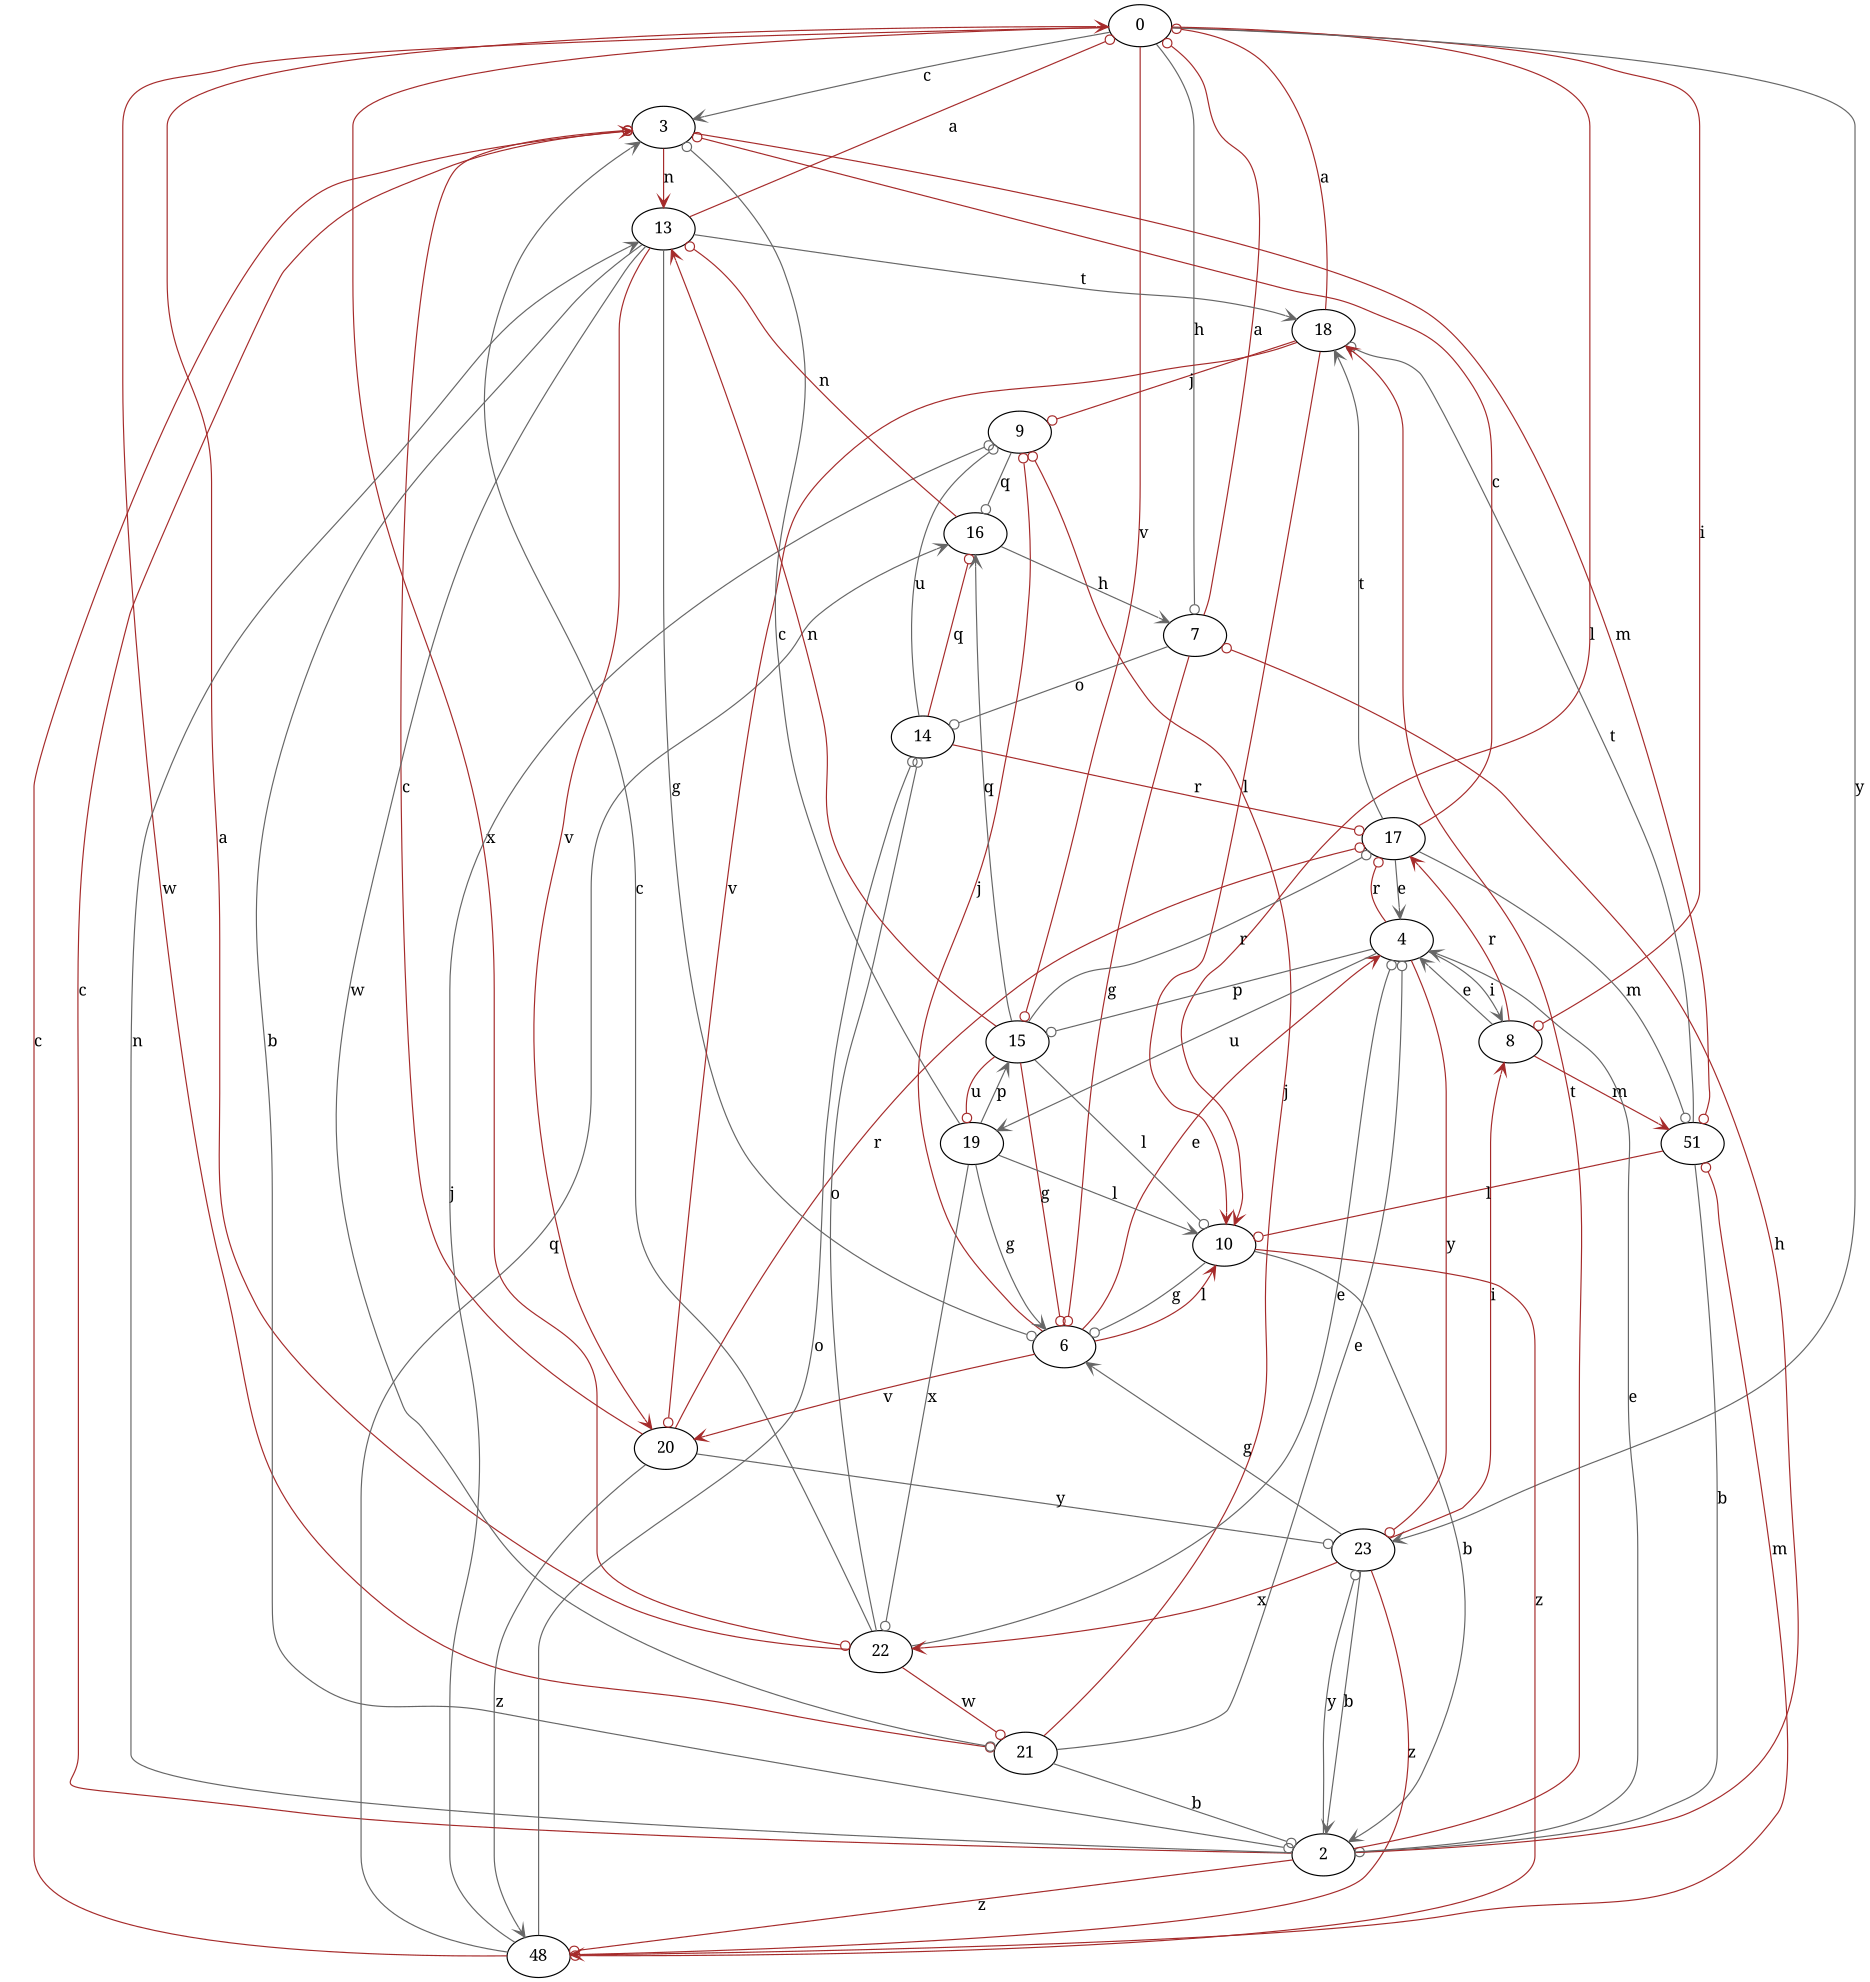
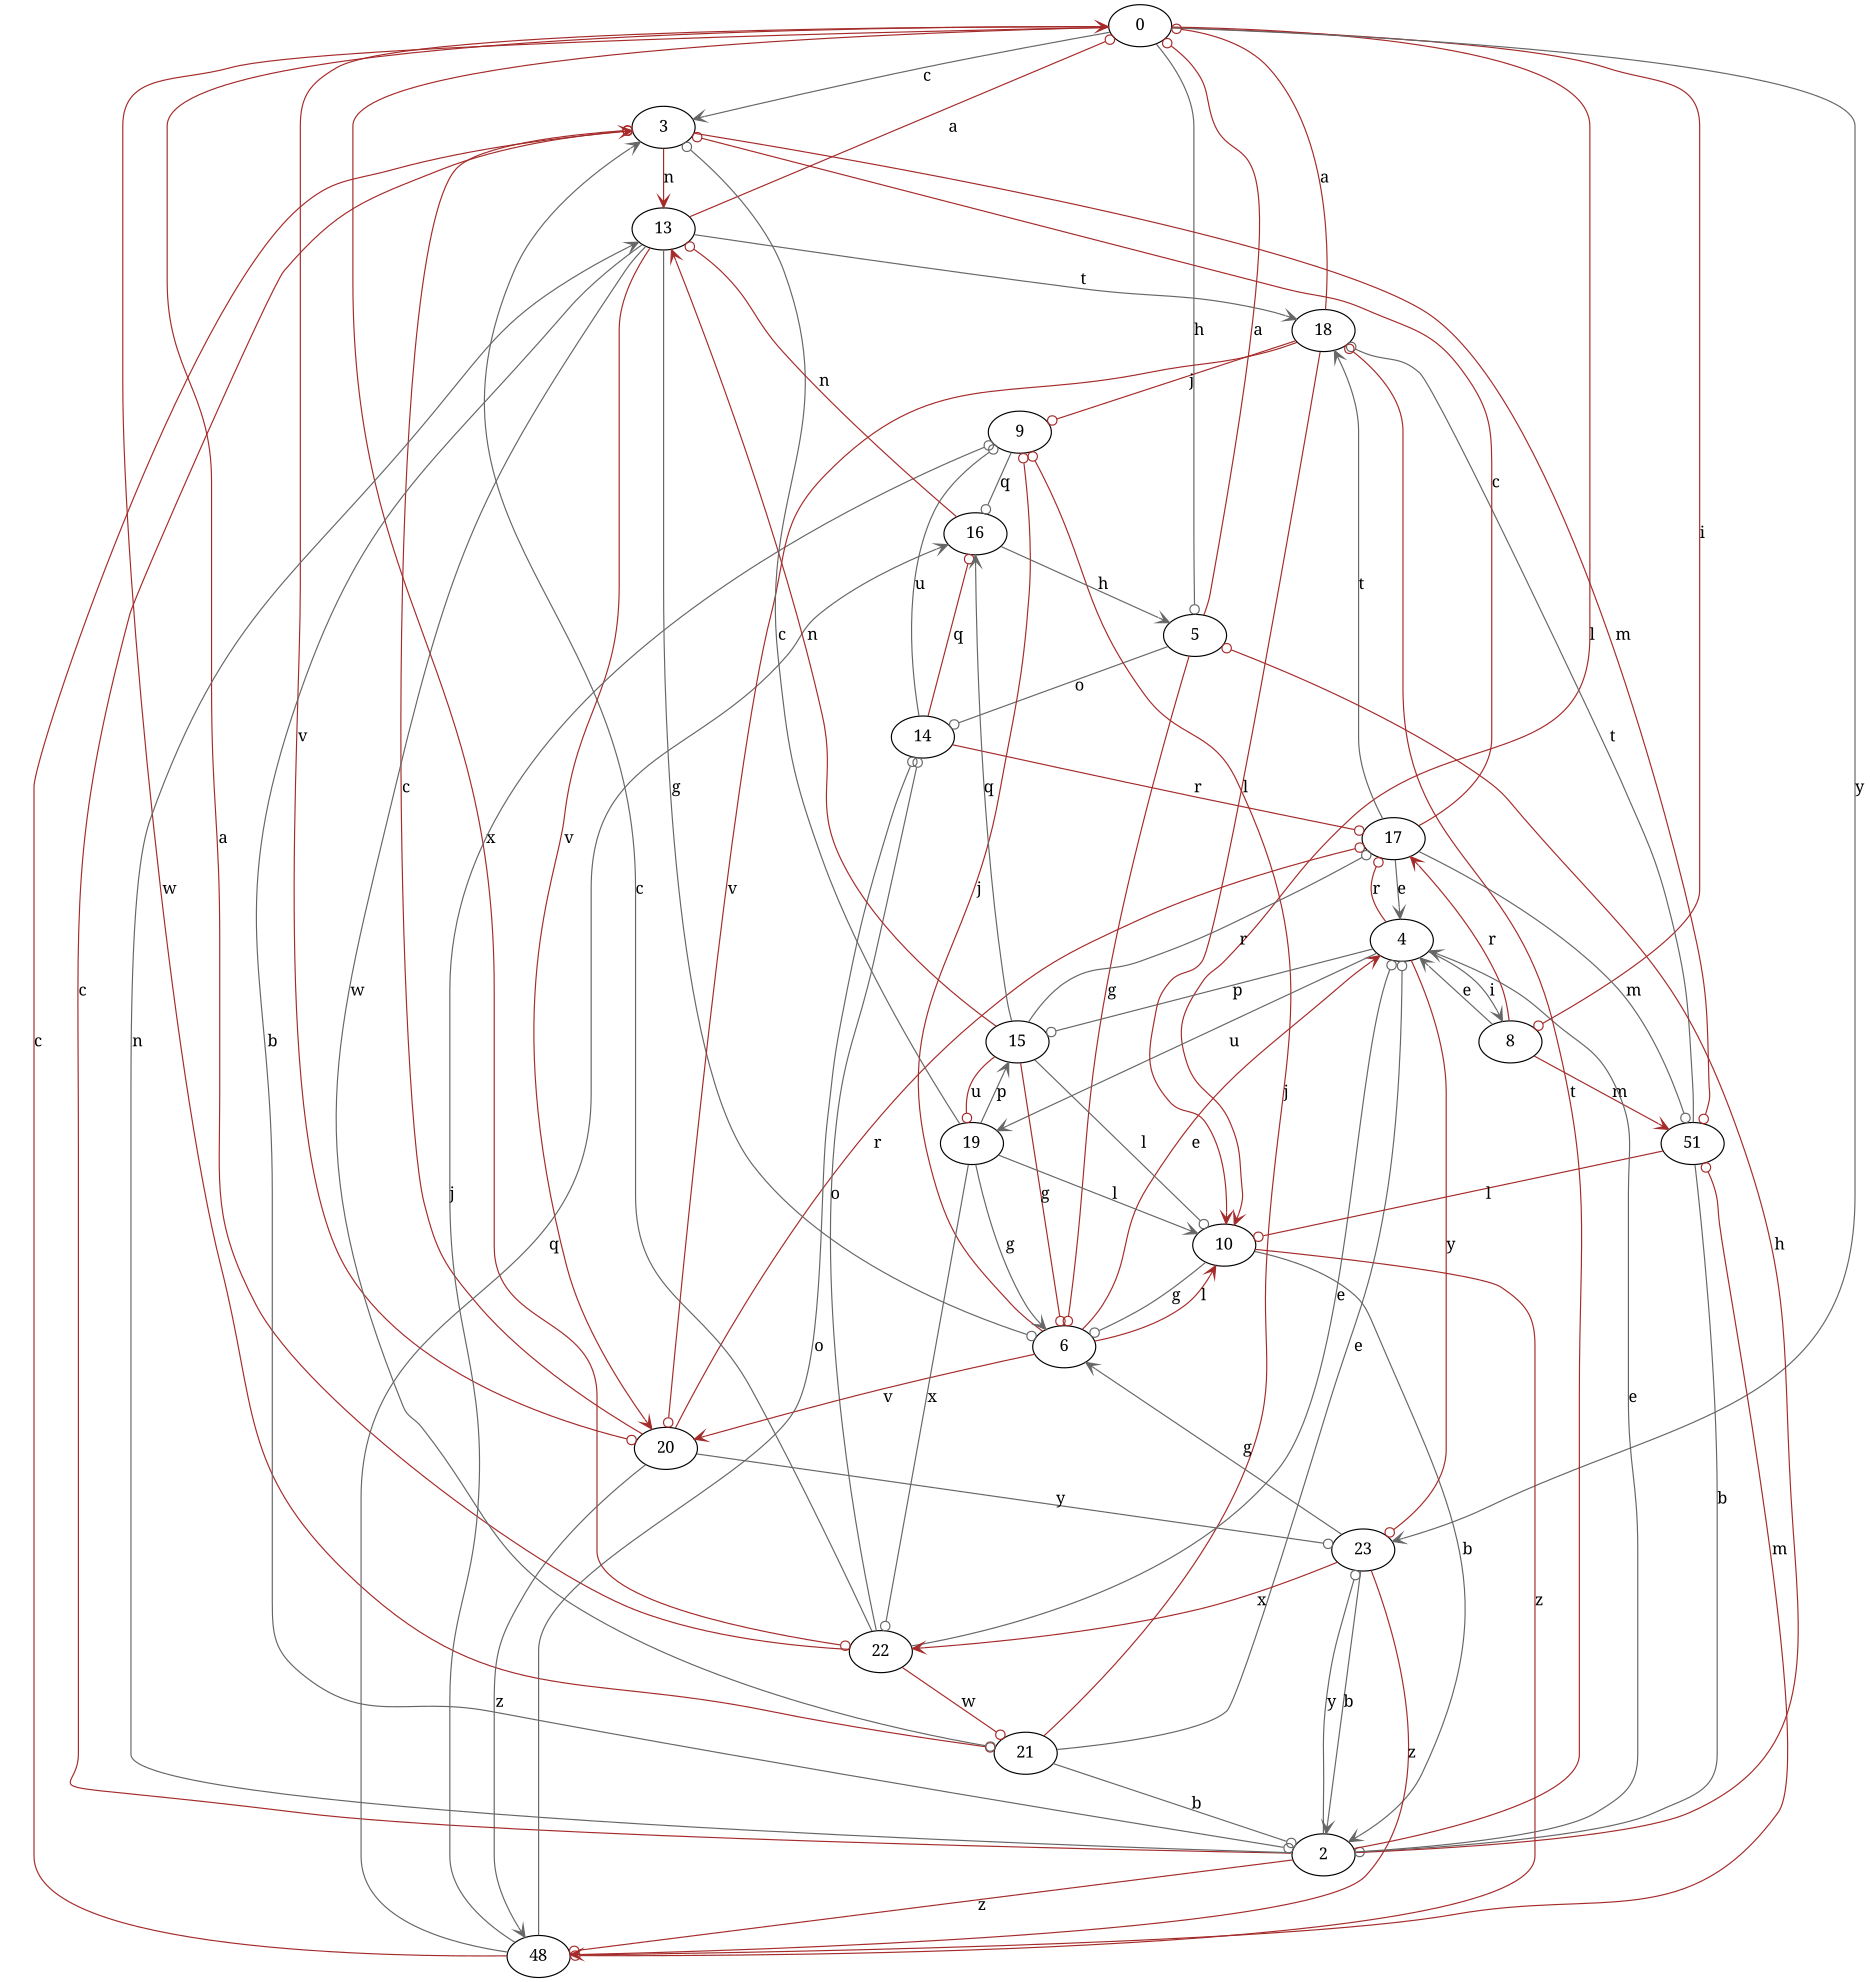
  strict digraph {
    fontname="Noto Serif"
    node [fontname="Noto Serif"]
    edge [arrowhead=odot color=brown fontname="Noto Serif"]
    0
    3
-   7
+   7 [label=5]
    8
    10
    20
    21
    22
    23
    13
    n11 [label=51]
    6
    14
    4
    17
    2
    n17 [label=48]
    9
    18
    15
    19
    16
    0 -> 3 [arrowhead=vee color=gray40 label=c]
    0 -> 7 [color=gray40 label=h]
    0 -> 8 [label=i]
    0 -> 10 [arrowhead=vee label=l]
-   0 -> 15 [label=v]
+   0 -> 20 [label=v]
    0 -> 21 [label=w]
    0 -> 22 [label=x]
    0 -> 23 [arrowhead=vee color=gray40 label=y]
    3 -> 13 [arrowhead=vee label=n]
    3 -> n11 [label=m]
    7 -> 0 [label=a]
    7 -> 6 [label=g]
    7 -> 14 [color=gray40 label=o]
    8 -> n11 [arrowhead=vee label=m]
    8 -> 4 [arrowhead=vee color=gray40 label=e]
    8 -> 17 [arrowhead=vee label=r]
    10 -> 6 [color=gray40 label=g]
    10 -> 2 [arrowhead=vee color=gray40 label=b]
    10 -> n17 [label=z]
    20 -> 3 [label=c]
    20 -> 23 [color=gray40 label=y]
    20 -> 17 [label=r]
    20 -> n17 [arrowhead=vee color=gray40 label=z]
    21 -> 4 [color=gray40 label=e]
    21 -> 2 [color=gray40 label=b]
    21 -> 9 [label=j]
    22 -> 0 [arrowhead=vee label=a]
    22 -> 3 [arrowhead=vee color=gray40 label=c]
    22 -> 21 [label=w]
    22 -> 14 [color=gray40 label=o]
    22 -> 4 [color=gray40 label=e]
-   23 -> 8 [arrowhead=vee label=i]
    23 -> 22 [arrowhead=vee label=x]
    23 -> 6 [arrowhead=vee color=gray40 label=g]
    23 -> 2 [arrowhead=vee color=gray40 label=b]
    23 -> n17 [arrowhead=vee label=z]
    13 -> 0 [label=a]
    13 -> 20 [arrowhead=vee label=v]
    13 -> 21 [color=gray40 label=w]
    13 -> 6 [color=gray40 label=g]
    13 -> 2 [color=gray40 label=b]
    13 -> 18 [arrowhead=vee color=gray40 label=t]
    n11 -> 10 [label=l]
    n11 -> 2 [color=gray40 label=b]
    n11 -> 18 [color=gray40 label=t]
    6 -> 10 [arrowhead=vee label=l]
    6 -> 20 [arrowhead=vee label=v]
    6 -> 4 [arrowhead=vee label=e]
    6 -> 9 [label=j]
    14 -> 17 [label=r]
    14 -> 9 [color=gray40 label=u]
    14 -> 16 [label=q]
    4 -> 8 [arrowhead=vee color=gray40 label=i]
    4 -> 23 [label=y]
    4 -> 17 [label=r]
    4 -> 15 [color=gray40 label=p]
    4 -> 19 [arrowhead=vee color=gray40 label=u]
    17 -> 3 [label=c]
    17 -> n11 [color=gray40 label=m]
    17 -> 4 [arrowhead=vee color=gray40 label=e]
    17 -> 18 [arrowhead=vee color=gray40 label=t]
    2 -> 3 [label=c]
    2 -> 7 [label=h]
    2 -> 23 [color=gray40 label=y]
    2 -> 13 [arrowhead=vee color=gray40 label=n]
    2 -> 4 [arrowhead=vee color=gray40 label=e]
    2 -> n17 [label=z]
-   2 -> 18 [arrowhead=vee label=t]
+   2 -> 18 [label=t]
    n17 -> 3 [arrowhead=vee label=c]
    n17 -> n11 [label=m]
    n17 -> 14 [color=gray40 label=o]
    n17 -> 9 [color=gray40 label=j]
    n17 -> 16 [arrowhead=vee color=gray40 label=q]
    9 -> 16 [color=gray40 label=q]
    18 -> 0 [label=a]
    18 -> 10 [arrowhead=vee label=l]
    18 -> 20 [label=v]
    18 -> 9 [label=j]
    15 -> 10 [color=gray40 label=l]
    15 -> 13 [arrowhead=vee label=n]
    15 -> 6 [label=g]
    15 -> 17 [color=gray40 label=r]
    15 -> 19 [label=u]
    15 -> 16 [arrowhead=vee color=gray40 label=q]
    19 -> 3 [color=gray40 label=c]
    19 -> 10 [arrowhead=vee color=gray40 label=l]
    19 -> 22 [color=gray40 label=x]
    19 -> 6 [arrowhead=vee color=gray40 label=g]
    19 -> 15 [arrowhead=vee color=gray40 label=p]
    16 -> 7 [arrowhead=vee color=gray40 label=h]
    16 -> 13 [label=n]
  }
